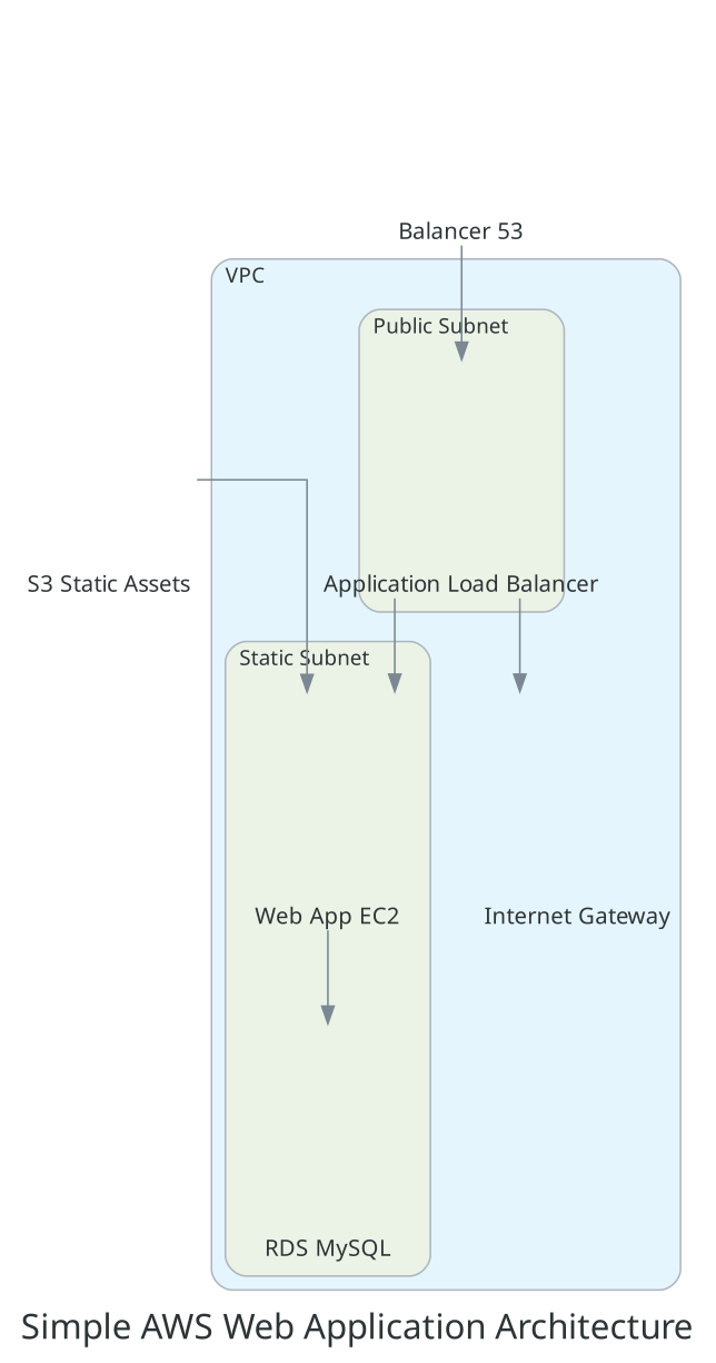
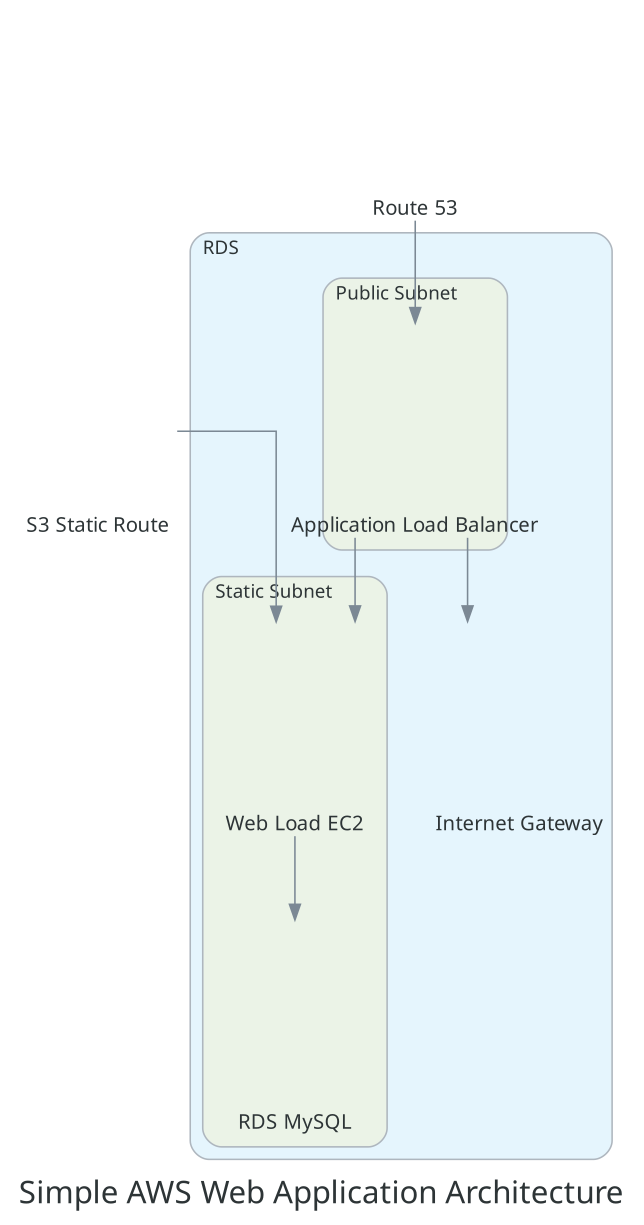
  digraph {
    fontcolor="#2D3436"
    fontname="Sans-Serif"
    fontsize=20
    label="Simple AWS Web Application Architecture"
    nodesep=0.60
    rankdir=TB
    ranksep=0.75
    splines=ortho
    node [fixedsize=true fontcolor="#2D3436" fontname="Sans-Serif" fontsize=13 labelloc=b shape=none style=rounded]
    edge [color="#7B8894" dir=forward fontcolor="#2D3436" fontname="Sans-Serif" fontsize=13]
    n1 [height=1.9 label="Application Load Balancer" width=1.4]
-   n2 [height=1.9 label="Web App EC2" width=1.4]
+   n2 [height=1.9 label="Web Load EC2" width=1.4]
    n3 [height=1.9 label="RDS MySQL" width=1.4]
    n4 [height=1.9 label="Internet Gateway" width=1.4]
-   n5 [height=1.9 label="S3 Static Assets" width=1.4]
-   n6 [height=1.9 label="Balancer 53" width=1.4]
+   n5 [height=1.9 label="S3 Static Route" width=1.4]
+   n6 [height=1.9 label="Route 53" width=1.4]
    subgraph cluster_1 {
      bgcolor="#E5F5FD"
      fontsize=12
-     label=VPC
+     label=RDS
      labeljust=l
      pencolor="#AEB6BE"
      rankdir=LR
      shape=box
      style=rounded
      n4
      subgraph cluster_2 {
        bgcolor="#EBF3E7"
        fontsize=12
        label="Public Subnet"
        labeljust=l
        pencolor="#AEB6BE"
        rankdir=LR
        shape=box
        style=rounded
        n1
      }
      subgraph cluster_3 {
        bgcolor="#EBF3E7"
        fontsize=12
        label="Static Subnet"
        labeljust=l
        pencolor="#AEB6BE"
        rankdir=LR
        shape=box
        style=rounded
        n2
        n3
      }
    }
    n1 -> n2
    n1 -> n4
    n2 -> n3
    n5 -> n2
    n6 -> n1
  }
